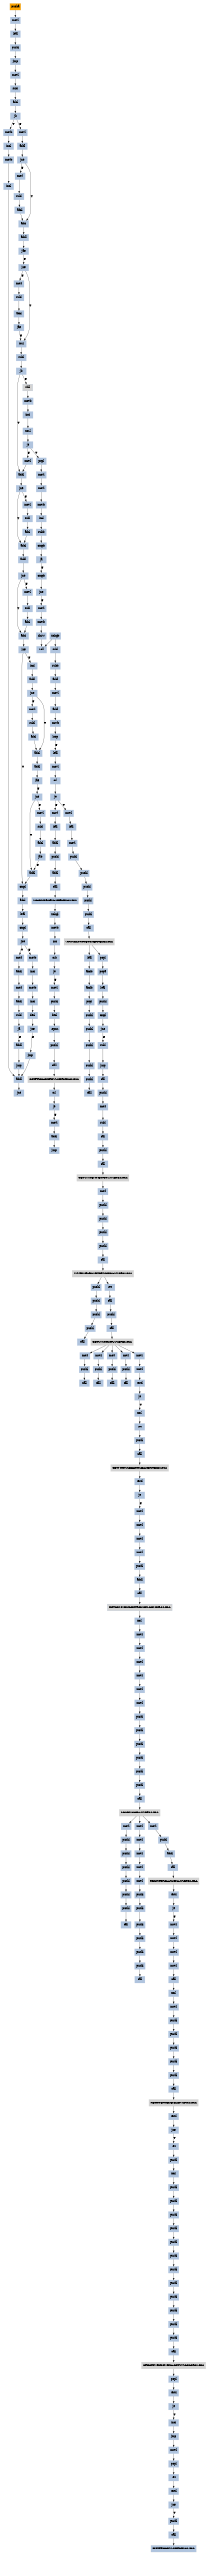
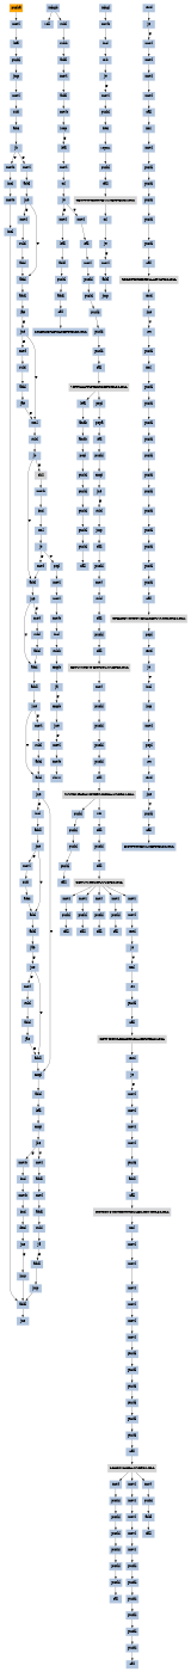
  strict digraph {
    node [color=lightsteelblue fillcolor=lightsteelblue shape=rectangle style=filled]
    edge [color="#000000"]
    n1 [color=lightgrey fillcolor=orange label=pusha]
    n2 [label=movl]
    n3 [label=leal]
    n4 [label=pushl]
    n5 [label=jmp]
    n6 [label=movl]
    n7 [label=subl]
    n8 [label=adcl]
    n9 [label=jb]
    n10 [label=movb]
    n11 [label=movl]
    n12 [label=incl]
    n13 [label=addl]
    n14 [label=movb]
    n15 [label=jne]
    n16 [label=incl]
    n17 [label=addl]
    n18 [label=jne]
    n19 [label=adcl]
    n20 [label=movl]
    n21 [label=addl]
    n22 [label=subl]
    n23 [label=jae]
    n24 [label=adcl]
    n25 [label=jne]
    n26 [label=xorl]
    n27 [label=movl]
    n28 [label=subl]
    n29 [label=subl]
    n30 [label=jb]
    n31 [label=adcl]
    n32 [fillcolor=lightgrey label=shll]
    n33 [label=addl]
    n34 [label=movb]
    n35 [label=jne]
    n36 [label=incl]
    n37 [label=adcl]
    n38 [label=movl]
    n39 [label=xorl]
    n40 [label=je]
    n41 [label=movl]
    n42 [label=popl]
    n43 [label=movl]
    n44 [label=movl]
    n45 [label=addl]
    n46 [label=subl]
    n47 [label=jne]
    n48 [label=adcl]
    n49 [label=adcl]
    n50 [label=movl]
    n51 [label=jne]
    n52 [label=subl]
    n53 [label=cmpl]
    n54 [label=incl]
    n55 [label=adcl]
    n56 [label=adcl]
    n57 [label=addl]
    n58 [label=leal]
    n59 [label=jne]
    n60 [label=cmpl]
    n61 [label=jbe]
    n62 [label=movl]
    n63 [label=movb]
    n64 [label=addl]
    n65 [label=incl]
    n66 [label=movl]
    n67 [label=movb]
    n68 [label=addl]
    n69 [label=subl]
    n70 [label=ja]
    n71 [label=addl]
    n72 [label=jmp]
    n73 [label=incl]
    n74 [label=decl]
    n75 [label=jne]
    n76 [label=jmp]
    n77 [label=adcl]
    n78 [label=movl]
    n79 [label=addl]
    n80 [label=subl]
    n81 [label=jae]
    n82 [label=adcl]
    n83 [label=jne]
    n84 [label=addl]
    n85 [label=movl]
    n86 [label=subl]
    n87 [label=adcl]
    n88 [label=jae]
    n89 [label=jae]
    n90 [label=movb]
    n91 [label=incl]
    n92 [label=subb]
    n93 [label=cmpb]
    n94 [label=ja]
    n95 [label=cmpb]
    n96 [label=jne]
    n97 [label=movl]
    n98 [label=movb]
    n99 [label=shrw]
    n100 [label=roll]
    n101 [label=xchgb]
    n102 [label=subl]
    n103 [label=subb]
    n104 [label=addl]
    n105 [label=movl]
    n106 [label=addl]
    n107 [label=movb]
    n108 [label=loop]
    n109 [label=leal]
    n110 [label=movl]
    n111 [label=orl]
    n112 [label=je]
    n113 [label=movl]
    n114 [label=movl]
    n115 [label=leal]
    n116 [label=leal]
    n117 [label=addl]
    n118 [label=movl]
    n119 [label=pushl]
    n120 [label=addl]
    n121 [label=call]
    n122 [color=lightgrey label="LOADLIBRARYA-KERNEL32-DLL"]
    n123 [label=xchgl]
    n124 [label=movb]
    n125 [label=incl]
    n126 [label=orb]
    n127 [label=je]
    n128 [label=movl]
    n129 [label=pushl]
    n130 [label=decl]
    n131 [label=repnz]
    n132 [label=pushl]
    n133 [label=call]
    n134 [color=lightgrey fillcolor=lightgrey label="GETPROCADDRESS-KERNEL32-DLL"]
    n135 [label=orl]
    n136 [label=je]
    n137 [label=movl]
    n138 [label=addl]
    n139 [label=jmp]
    n140 [label=pushl]
    n141 [label=pushl]
    n142 [label=pushl]
    n143 [label=pushl]
    n144 [label=pushl]
    n145 [label=call]
    n146 [color=lightgrey fillcolor=lightgrey label="VIRTUALPROTECT-KERNEL32-DLL"]
    n147 [label=leal]
    n148 [label=popl]
    n149 [label=andb]
    n150 [label=popa]
    n151 [label=andb]
    n152 [label=leal]
    n153 [label=popl]
    n154 [label=pushl]
    n155 [label=pushl]
    n156 [label=pushl]
    n157 [label=pushl]
    n158 [label=pushl]
    n159 [label=call]
    n160 [label=pushl]
    n161 [label=cmpl]
    n162 [label=jne]
    n163 [label=subl]
    n164 [label=jmp]
    n165 [label=call]
    n166 [label=pushl]
    n167 [label=movl]
    n168 [label=subl]
    n169 [label=call]
    n170 [label=pushl]
    n171 [label=call]
    n172 [color=lightgrey fillcolor=lightgrey label="GETSYSTEMMETRICS-USER32-DLL"]
    n173 [label=movl]
    n174 [label=pushl]
    n175 [label=pushl]
    n176 [label=pushl]
    n177 [label=pushl]
    n178 [label=call]
    n179 [color=lightgrey fillcolor=lightgrey label="SYSTEMPARAMETERSINFOA-USER32-DLL"]
    n180 [label=pushl]
    n181 [label=ret]
    n182 [label=pushl]
    n183 [label=call]
    n184 [label=pushl]
    n185 [label=pushl]
    n186 [label=pushl]
    n187 [label=call]
    n188 [label=call]
    n189 [color=lightgrey fillcolor=lightgrey label="GETSYSCOLOR-USER32-DLL"]
    n190 [label=movl]
    n191 [label=movl]
    n192 [label=movl]
    n193 [label=movl]
    n194 [label=movl]
    n195 [label=pushl]
    n196 [label=pushl]
    n197 [label=pushl]
    n198 [label=pushl]
    n199 [label=movl]
    n200 [label=call]
    n201 [label=call]
    n202 [label=call]
    n203 [label=call]
    n204 [label=testl]
    n205 [label=je]
    n206 [label=xorl]
    n207 [label=ret]
    n208 [label=pushl]
    n209 [label=call]
    n210 [color=lightgrey fillcolor=lightgrey label="GETMODULEHANDLEA-KERNEL32-DLL"]
    n211 [label=testl]
    n212 [label=je]
    n213 [label=movl]
    n214 [label=movl]
    n215 [label=movl]
    n216 [label=movl]
    n217 [label=pushl]
    n218 [label=addl]
    n219 [label=call]
    n220 [fillcolor=lightgrey label="INITCOMMONCONTROLSEX-COMCTL32-DLL"]
    n221 [label=xorl]
    n222 [label=movl]
    n223 [label=movl]
    n224 [label=movl]
    n225 [label=movl]
    n226 [label=movl]
    n227 [label=movl]
    n228 [label=pushl]
    n229 [label=pushl]
    n230 [label=pushl]
    n231 [label=pushl]
    n232 [label=pushl]
    n233 [label=pushl]
    n234 [label=call]
    n235 [color=lightgrey fillcolor=lightgrey label="LOADIMAGEA-USER32-DLL"]
    n236 [label=movl]
    n237 [label=movl]
    n238 [label=movl]
    n239 [label=pushl]
    n240 [label=movl]
    n241 [label=pushl]
    n242 [label=pushl]
    n243 [label=movl]
    n244 [label=addl]
    n245 [label=pushl]
    n246 [label=pushl]
    n247 [label=pushl]
    n248 [label=pushl]
    n249 [label=call]
    n250 [label=movl]
    n251 [label=movl]
    n252 [label=pushl]
    n253 [label=pushl]
    n254 [label=pushl]
    n255 [label=pushl]
    n256 [label=pushl]
    n257 [label=pushl]
    n258 [label=call]
    n259 [label=call]
-   n260 [color=lightgrey fillcolor=lightgrey label="REGISTERCLASSEXA-USER32-DLL"]
    n261 [label=testl]
    n262 [label=je]
    n263 [label=movl]
    n264 [label=movl]
    n265 [label=movl]
    n266 [label=movl]
    n267 [label=call]
    n268 [label=xorl]
    n269 [label=movl]
    n270 [label=pushl]
    n271 [label=pushl]
    n272 [label=pushl]
    n273 [label=pushl]
    n274 [label=pushl]
    n275 [label=call]
    n276 [color=lightgrey fillcolor=lightgrey label="REGOPENKEYEXA-ADVAPI32-DLL"]
    n277 [label=testl]
    n278 [label=jne]
    n279 [label=ret]
    n280 [label=pushl]
    n281 [label=xorl]
    n282 [label=pushl]
    n283 [label=pushl]
    n284 [label=pushl]
    n285 [label=pushl]
    n286 [label=pushl]
    n287 [label=pushl]
    n288 [label=pushl]
    n289 [label=pushl]
    n290 [label=pushl]
    n291 [label=pushl]
    n292 [label=pushl]
    n293 [label=pushl]
    n294 [label=call]
    n295 [color=lightgrey fillcolor=lightgrey label="CREATEWINDOWEXA-GETSYSCOLOR32-DLL"]
    n296 [label=popl]
    n297 [label=testl]
    n298 [label=je]
    n299 [label=incl]
    n300 [label=jmp]
    n301 [label=movl]
    n302 [label=popl]
    n303 [label=ret]
    n304 [label=testl]
    n305 [label=jne]
    n306 [label=pushl]
    n307 [label=call]
    n308 [color=lightgrey label="EXITPROCESS-KERNEL32-DLL"]
    n1 -> n2
    n2 -> n3
    n3 -> n4
    n4 -> n5
    n5 -> n6
    n6 -> n7
    n7 -> n8
    n8 -> n9
    n9 -> n10 [label=T]
    n9 -> n11 [label=F]
    n10 -> n12
    n11 -> n13
    n12 -> n14
    n13 -> n15
    n14 -> n16
    n15 -> n19 [label=T]
    n15 -> n20 [label=F]
    n16 -> n17
    n17 -> n18
    n19 -> n21
    n20 -> n22
    n21 -> n23
    n22 -> n24
    n23 -> n25 [label=F]
    n24 -> n19
    n25 -> n26 [label=T]
    n25 -> n27 [label=F]
    n26 -> n28
    n27 -> n29
    n28 -> n30
    n29 -> n31
    n30 -> n32 [label=F]
    n30 -> n33 [label=T]
    n31 -> n89
    n32 -> n34
    n33 -> n35
    n34 -> n36
    n35 -> n37 [label=T]
    n35 -> n38 [label=F]
    n36 -> n39
    n37 -> n45
    n38 -> n46
    n39 -> n40
    n40 -> n41 [label=F]
    n40 -> n42 [label=T]
    n41 -> n33
    n42 -> n43
    n43 -> n44
    n44 -> n90
    n45 -> n47
    n46 -> n48
    n47 -> n49 [label=T]
    n47 -> n50 [label=F]
    n48 -> n37
    n49 -> n51
    n50 -> n52
    n51 -> n53 [label=T]
    n51 -> n54 [label=F]
    n52 -> n55
    n53 -> n56
    n54 -> n57
    n55 -> n49
    n56 -> n58
    n57 -> n59
    n58 -> n60
    n59 -> n77 [label=T]
    n59 -> n78 [label=F]
    n60 -> n61
    n61 -> n62 [label=T]
    n61 -> n63 [label=F]
    n62 -> n64
    n63 -> n65
    n64 -> n66
    n65 -> n67
    n66 -> n68
    n67 -> n73
    n68 -> n69
    n69 -> n70
    n70 -> n71 [label=F]
    n71 -> n72
    n72 -> n17
    n73 -> n74
    n74 -> n75
    n75 -> n76 [label=F]
    n76 -> n17
    n77 -> n79
    n78 -> n80
    n79 -> n81
    n80 -> n82
    n81 -> n83 [label=F]
    n82 -> n77
    n83 -> n84 [label=T]
    n83 -> n85 [label=F]
    n84 -> n53
    n85 -> n86
    n86 -> n87
    n87 -> n88
    n88 -> n84 [label=F]
    n89 -> n26 [label=F]
    n90 -> n91
    n91 -> n92
    n92 -> n93
    n93 -> n94
    n94 -> n95 [label=F]
    n95 -> n96
    n96 -> n97 [label=F]
    n97 -> n98
    n98 -> n99
-   n99 -> n100
    n101 -> n100
    n101 -> n102
    n102 -> n103
    n103 -> n104
    n104 -> n105
    n105 -> n106
    n106 -> n107
    n107 -> n108
    n108 -> n109 [label=F]
    n109 -> n110
    n110 -> n111
    n111 -> n112
    n112 -> n113 [label=F]
    n112 -> n114 [label=T]
    n113 -> n115
    n114 -> n116
    n115 -> n117
    n116 -> n118
    n117 -> n119
    n118 -> n140
    n119 -> n120
    n120 -> n121
    n121 -> n122
-   n122 -> n123
    n123 -> n124
    n124 -> n125
    n125 -> n126
    n126 -> n127
    n127 -> n128 [label=F]
    n128 -> n129
    n129 -> n130
    n130 -> n131
    n131 -> n132
    n132 -> n133
    n133 -> n134
    n134 -> n135
    n135 -> n136
    n136 -> n137 [label=F]
    n137 -> n138
    n138 -> n139
    n140 -> n141
    n141 -> n142
    n142 -> n143
    n143 -> n144
    n144 -> n145
    n145 -> n146
    n146 -> n147
    n146 -> n148
    n147 -> n149
    n148 -> n150
    n149 -> n151
    n150 -> n152
    n151 -> n153
    n152 -> n160
    n153 -> n154
    n154 -> n155
    n155 -> n156
    n156 -> n157
    n157 -> n158
    n158 -> n159
    n160 -> n161
    n161 -> n162
    n162 -> n163 [label=F]
    n163 -> n164
    n164 -> n165
    n165 -> n166
    n166 -> n167
    n167 -> n168
    n168 -> n169
    n169 -> n170
    n170 -> n171
    n171 -> n172
    n172 -> n173
    n173 -> n174
    n174 -> n175
    n175 -> n176
    n176 -> n177
    n177 -> n178
    n178 -> n179
    n179 -> n180
    n179 -> n181
    n180 -> n182
    n181 -> n183
    n182 -> n184
    n183 -> n185
    n184 -> n186
    n185 -> n188
    n186 -> n187
    n188 -> n189
    n189 -> n190
    n189 -> n191
    n189 -> n192
    n189 -> n193
    n189 -> n194
    n190 -> n195
    n191 -> n196
    n192 -> n197
    n193 -> n198
    n194 -> n199
    n195 -> n200
    n196 -> n201
    n197 -> n202
    n198 -> n203
    n199 -> n204
    n204 -> n205
    n205 -> n206 [label=T]
    n206 -> n207
    n207 -> n208
    n208 -> n209
    n209 -> n210
    n210 -> n211
    n211 -> n212
    n212 -> n213 [label=F]
    n213 -> n214
    n214 -> n215
    n215 -> n216
    n216 -> n217
    n217 -> n218
    n218 -> n219
    n219 -> n220
    n220 -> n221
    n221 -> n222
    n222 -> n223
    n223 -> n224
    n224 -> n225
    n225 -> n226
    n226 -> n227
    n227 -> n228
    n228 -> n229
    n229 -> n230
    n230 -> n231
    n231 -> n232
    n232 -> n233
    n233 -> n234
    n234 -> n235
    n235 -> n236
    n235 -> n237
    n235 -> n238
    n236 -> n239
    n237 -> n240
    n238 -> n241
    n239 -> n242
    n240 -> n243
    n241 -> n244
    n242 -> n245
    n243 -> n250
    n244 -> n259
    n245 -> n246
    n246 -> n247
    n247 -> n248
    n248 -> n249
    n250 -> n251
    n251 -> n252
    n252 -> n253
    n253 -> n254
    n254 -> n255
    n255 -> n256
    n256 -> n257
    n257 -> n258
-   n259 -> n260
-   n260 -> n261
    n261 -> n262
    n262 -> n263 [label=F]
    n263 -> n264
    n264 -> n265
    n265 -> n266
    n266 -> n267
    n267 -> n268
    n268 -> n269
    n269 -> n270
    n270 -> n271
    n271 -> n272
    n272 -> n273
    n273 -> n274
    n274 -> n275
    n275 -> n276
    n276 -> n277
    n277 -> n278
    n278 -> n279 [label=T]
    n279 -> n280
    n280 -> n281
    n281 -> n282
    n282 -> n283
    n283 -> n284
    n284 -> n285
    n285 -> n286
    n286 -> n287
    n287 -> n288
    n288 -> n289
    n289 -> n290
    n290 -> n291
    n291 -> n292
    n292 -> n293
    n293 -> n294
    n294 -> n295
    n295 -> n296
    n296 -> n297
    n297 -> n298
    n298 -> n299 [label=T]
    n299 -> n300
    n300 -> n301
    n301 -> n302
    n302 -> n303
    n303 -> n304
    n304 -> n305
    n305 -> n306 [label=T]
    n306 -> n307
    n307 -> n308
  }
